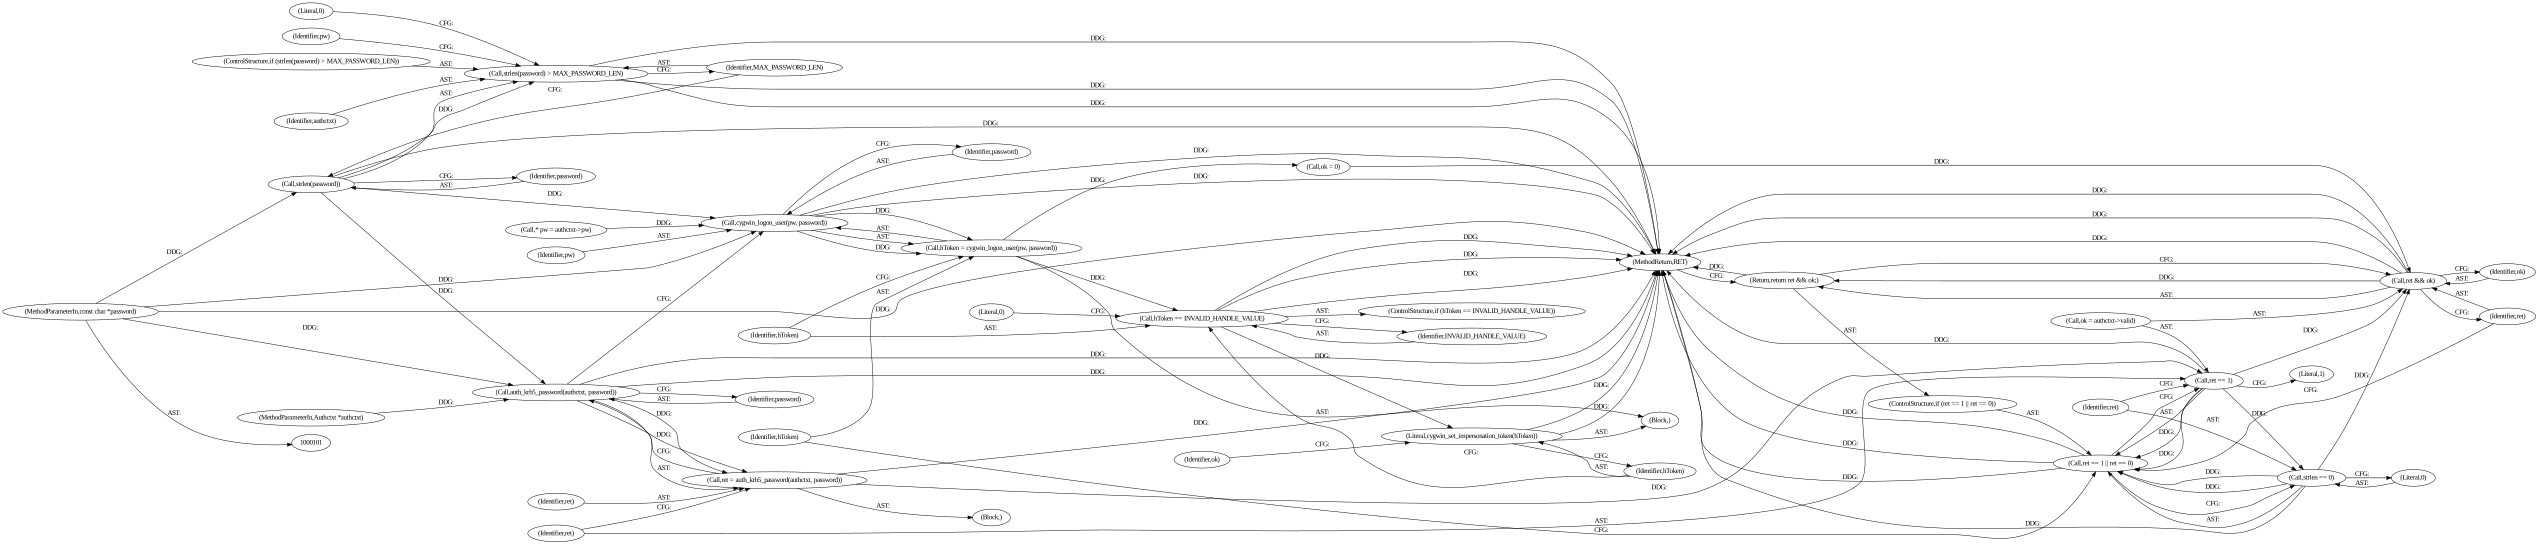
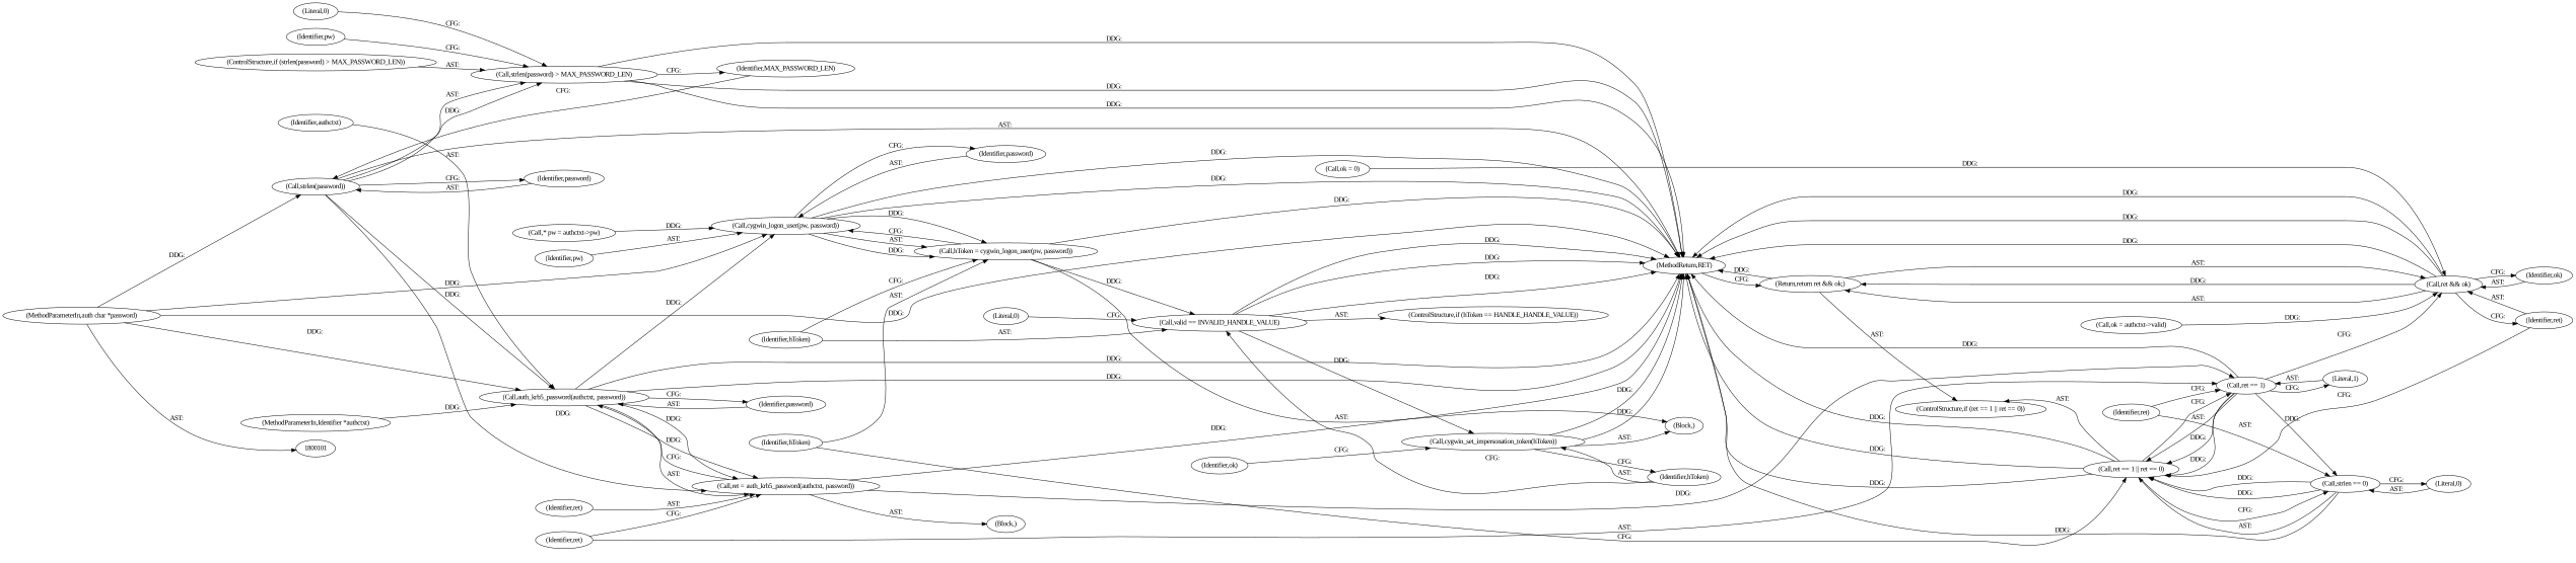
  digraph {
    fontname="Liberation Serif"
    rankdir=LR
    node [fontname="Liberation Serif"]
    edge [fontname="Liberation Serif"]
    n1 [label="(Call,strlen(password))"]
    n2 [label="(Call,strlen(password) > MAX_PASSWORD_LEN)"]
    n3 [label="(Call,auth_krb5_password(authctxt, password))"]
    n4 [label="(Call,cygwin_logon_user(pw, password))"]
    n5 [label="(Identifier,password)"]
    n6 [label="(MethodReturn,RET)"]
    n7 [label="(Identifier,MAX_PASSWORD_LEN)"]
    n8 [label="(Call,ret = auth_krb5_password(authctxt, password))"]
    n9 [label="(Identifier,password)"]
    n10 [label="(Call,hToken = cygwin_logon_user(pw, password))"]
    n11 [label="(Identifier,password)"]
    n12 [label="(Return,return ret && ok;)"]
-   n13 [label="(MethodParameterIn,const char *password)"]
-   1000101
+   n13 [label="(MethodParameterIn,auth char *password)"]
+   1000101 [label=1800101]
    n15 [label="(ControlStructure,if (strlen(password) > MAX_PASSWORD_LEN))"]
    n16 [label="(Call,ret == 1)"]
    n17 [label="(Block,)"]
    n18 [label="(Call,ret == 1 || ret == 0)"]
    n19 [label="(Call,strlen == 0)"]
    n20 [label="(Call,ret && ok)"]
    n21 [label="(Literal,1)"]
    n22 [label="(ControlStructure,if (ret == 1 || ret == 0))"]
    n23 [label="(Literal,0)"]
    n24 [label="(Identifier,ret)"]
    n25 [label="(Identifier,ok)"]
-   n26 [label="(Call,hToken == INVALID_HANDLE_VALUE)"]
+   n26 [label="(Call,valid == INVALID_HANDLE_VALUE)"]
    n27 [label="(Block,)"]
-   n28 [label="(Literal,cygwin_set_impersonation_token(hToken))"]
-   n29 [label="(ControlStructure,if (hToken == INVALID_HANDLE_VALUE))"]
-   n30 [label="(Identifier,INVALID_HANDLE_VALUE)"]
+   n28 [label="(Call,cygwin_set_impersonation_token(hToken))"]
+   n29 [label="(ControlStructure,if (hToken == HANDLE_HANDLE_VALUE))"]
    n31 [label="(Identifier,hToken)"]
    n32 [label="(Call,ok = 0)"]
    n33 [label="(Identifier,ret)"]
    n34 [label="(Literal,0)"]
    n35 [label="(Identifier,pw)"]
    n36 [label="(Identifier,ret)"]
    n37 [label="(Identifier,hToken)"]
    n38 [label="(Literal,0)"]
-   n39 [label="(MethodParameterIn,Authctxt *authctxt)"]
+   n39 [label="(MethodParameterIn,Identifier *authctxt)"]
    n40 [label="(Identifier,hToken)"]
    n41 [label="(Identifier,ret)"]
    n42 [label="(Identifier,ok)"]
    n43 [label="(Call,ok = authctxt->valid)"]
    n44 [label="(Call,* pw = authctxt->pw)"]
    n45 [label="(Identifier,pw)"]
    n46 [label="(Identifier,authctxt)"]
    n1 -> n2 [label="AST: "]
    n1 -> n2 [label="DDG: "]
    n1 -> n3 [label="DDG: "]
-   n1 -> n4 [label="DDG: "]
+   n1 -> n8 [label="DDG: "]
    n1 -> n5 [label="CFG: "]
-   n1 -> n6 [label="DDG: "]
+   n1 -> n6 [label="AST: "]
    n2 -> n6 [label="DDG: "]
    n2 -> n6 [label="DDG: "]
    n2 -> n6 [label="DDG: "]
    n2 -> n7 [label="CFG: "]
-   n3 -> n4 [label="CFG: "]
+   n3 -> n4 [label="DDG: "]
    n3 -> n6 [label="DDG: "]
    n3 -> n6 [label="DDG: "]
    n3 -> n8 [label="AST: "]
    n3 -> n8 [label="DDG: "]
    n3 -> n8 [label="DDG: "]
    n3 -> n9 [label="CFG: "]
    n4 -> n6 [label="DDG: "]
    n4 -> n6 [label="DDG: "]
    n4 -> n10 [label="AST: "]
    n4 -> n10 [label="DDG: "]
    n4 -> n10 [label="DDG: "]
    n4 -> n11 [label="CFG: "]
    n5 -> n1 [label="AST: "]
    n6 -> n12 [label="CFG: "]
    n7 -> n1 [label="CFG: "]
-   n7 -> n2 [label="AST: "]
    n8 -> n3 [label="CFG: "]
    n8 -> n6 [label="DDG: "]
    n8 -> n16 [label="DDG: "]
    n8 -> n17 [label="AST: "]
    n9 -> n3 [label="AST: "]
-   n10 -> n4 [label="AST: "]
-   n10 -> n32 [label="DDG: "]
+   n10 -> n4 [label="CFG: "]
+   n10 -> n6 [label="DDG: "]
    n10 -> n26 [label="DDG: "]
    n10 -> n27 [label="AST: "]
    n11 -> n4 [label="AST: "]
    n12 -> n6 [label="DDG: "]
-   n12 -> n20 [label="CFG: "]
+   n12 -> n20 [label="AST: "]
    n12 -> n22 [label="AST: "]
    n13 -> n1 [label="DDG: "]
    n13 -> n3 [label="DDG: "]
    n13 -> n4 [label="DDG: "]
    n13 -> n6 [label="DDG: "]
    n13 -> 1000101 [label="AST: "]
    n15 -> n2 [label="AST: "]
    n16 -> n6 [label="DDG: "]
    n16 -> n18 [label="AST: "]
    n16 -> n18 [label="DDG: "]
    n16 -> n18 [label="DDG: "]
    n16 -> n19 [label="DDG: "]
-   n16 -> n20 [label="DDG: "]
+   n16 -> n20 [label="CFG: "]
    n16 -> n21 [label="CFG: "]
    n18 -> n6 [label="DDG: "]
    n18 -> n6 [label="DDG: "]
    n18 -> n6 [label="DDG: "]
    n18 -> n16 [label="CFG: "]
    n18 -> n19 [label="CFG: "]
-   n22 -> n18 [label="AST: "]
+   n18 -> n22 [label="AST: "]
    n19 -> n6 [label="DDG: "]
    n19 -> n18 [label="AST: "]
    n19 -> n18 [label="DDG: "]
    n19 -> n18 [label="DDG: "]
-   n19 -> n20 [label="DDG: "]
    n19 -> n23 [label="CFG: "]
    n20 -> n6 [label="DDG: "]
    n20 -> n6 [label="DDG: "]
    n20 -> n6 [label="DDG: "]
    n20 -> n12 [label="AST: "]
    n20 -> n12 [label="DDG: "]
    n20 -> n24 [label="CFG: "]
    n20 -> n25 [label="CFG: "]
-   n43 -> n16 [label="AST: "]
+   n21 -> n16 [label="AST: "]
    n23 -> n19 [label="AST: "]
    n24 -> n18 [label="CFG: "]
    n24 -> n20 [label="AST: "]
    n25 -> n20 [label="AST: "]
    n26 -> n6 [label="DDG: "]
    n26 -> n6 [label="DDG: "]
    n26 -> n6 [label="DDG: "]
    n26 -> n28 [label="DDG: "]
    n26 -> n29 [label="AST: "]
-   n26 -> n30 [label="CFG: "]
    n28 -> n6 [label="DDG: "]
    n28 -> n6 [label="DDG: "]
    n28 -> n27 [label="AST: "]
    n28 -> n31 [label="CFG: "]
-   n30 -> n26 [label="AST: "]
    n31 -> n26 [label="CFG: "]
    n31 -> n28 [label="AST: "]
    n32 -> n20 [label="DDG: "]
    n33 -> n16 [label="CFG: "]
    n33 -> n19 [label="AST: "]
    n34 -> n2 [label="CFG: "]
    n35 -> n2 [label="CFG: "]
    n36 -> n8 [label="AST: "]
    n37 -> n10 [label="CFG: "]
    n37 -> n26 [label="AST: "]
    n38 -> n26 [label="CFG: "]
    n39 -> n3 [label="DDG: "]
    n40 -> n10 [label="AST: "]
    n40 -> n18 [label="CFG: "]
    n41 -> n8 [label="CFG: "]
    n41 -> n16 [label="AST: "]
    n42 -> n28 [label="CFG: "]
-   n43 -> n20 [label="AST: "]
+   n43 -> n20 [label="DDG: "]
    n44 -> n4 [label="DDG: "]
    n45 -> n4 [label="AST: "]
-   n46 -> n2 [label="AST: "]
+   n46 -> n3 [label="AST: "]
  }
